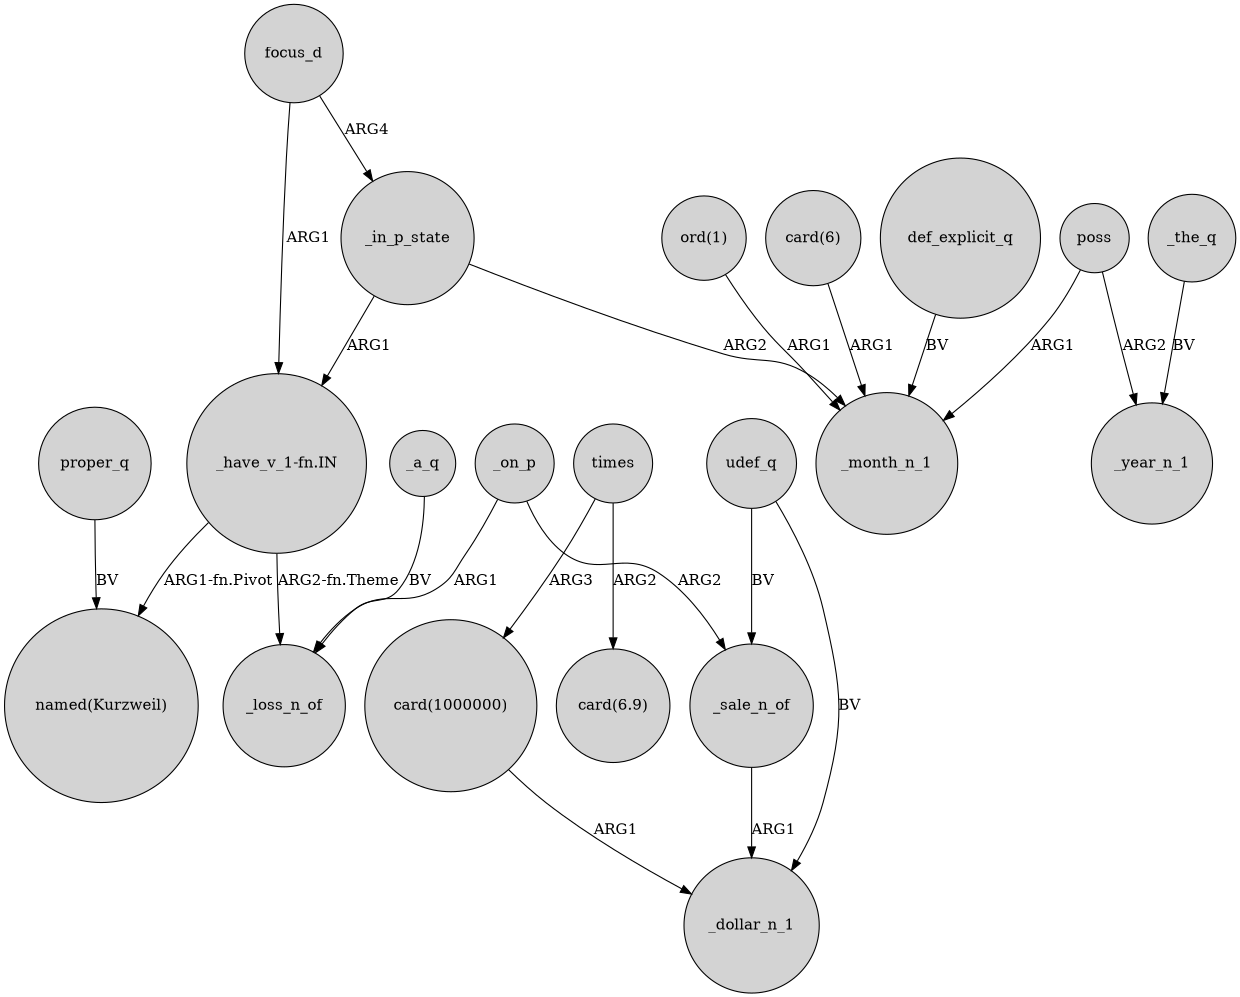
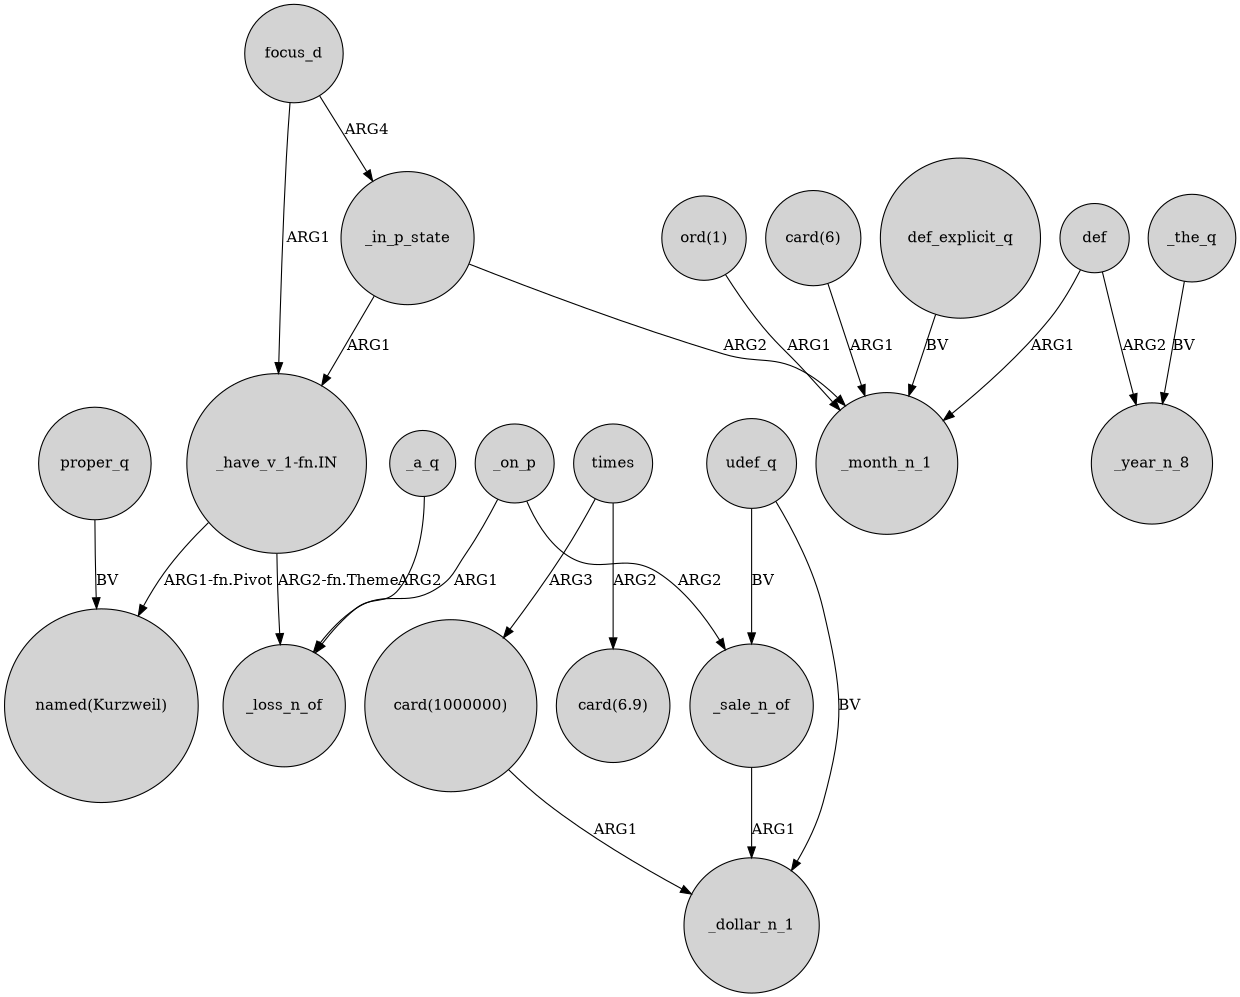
  digraph {
    node [shape=circle style=filled]
    focus_d
    "_have_v_1-fn.IN"
    _in_p_state
    "named(Kurzweil)"
    _loss_n_of
    _month_n_1
    "card(1000000)"
    _dollar_n_1
    proper_q
    _a_q
-   poss
-   _year_n_1
+   poss [label=def]
+   _year_n_1 [label=_year_n_8]
    times
    "card(6.9)"
    _on_p
    _sale_n_of
    _the_q
    udef_q
    def_explicit_q
    "ord(1)"
    "card(6)"
    focus_d -> "_have_v_1-fn.IN" [label=ARG1]
    focus_d -> _in_p_state [label=ARG4]
    "_have_v_1-fn.IN" -> "named(Kurzweil)" [label="ARG1-fn.Pivot"]
    "_have_v_1-fn.IN" -> _loss_n_of [label="ARG2-fn.Theme"]
    _in_p_state -> "_have_v_1-fn.IN" [label=ARG1]
    _in_p_state -> _month_n_1 [label=ARG2]
    "card(1000000)" -> _dollar_n_1 [label=ARG1]
    proper_q -> "named(Kurzweil)" [label=BV]
-   _a_q -> _loss_n_of [label=BV]
+   _a_q -> _loss_n_of [label=ARG2]
    poss -> _month_n_1 [label=ARG1]
    poss -> _year_n_1 [label=ARG2]
    times -> "card(1000000)" [label=ARG3]
    times -> "card(6.9)" [label=ARG2]
    _on_p -> _loss_n_of [label=ARG1]
    _on_p -> _sale_n_of [label=ARG2]
    _sale_n_of -> _dollar_n_1 [label=ARG1]
    _the_q -> _year_n_1 [label=BV]
    udef_q -> _dollar_n_1 [label=BV]
    udef_q -> _sale_n_of [label=BV]
    def_explicit_q -> _month_n_1 [label=BV]
    "ord(1)" -> _month_n_1 [label=ARG1]
    "card(6)" -> _month_n_1 [label=ARG1]
  }
